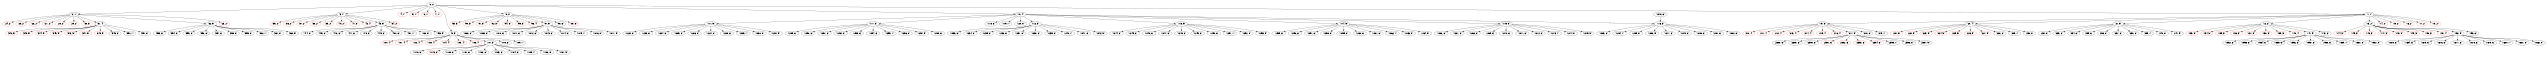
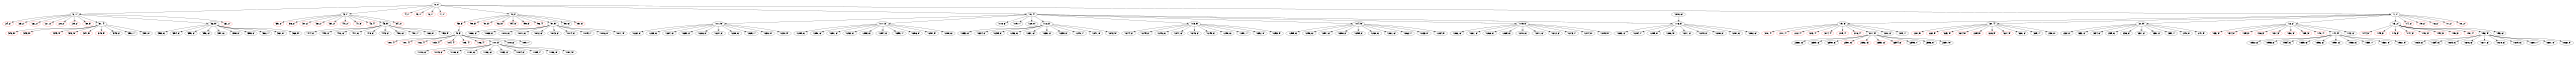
  digraph {
    "(0, 0)"
    "(1, 1)"
    "(2, 1)"
    "(3, 1)"
    "(4, 1)" [color=red]
    "(5, 1)" [color=red]
    "(6, 1)" [color=red]
    "(7, 1)" [color=red]
    "(8, 2)"
    "(9, 3)"
    "(10, 4)"
    "(12, 2)"
    "(13, 2)"
    "(14, 2)" [color=red]
    "(15, 2)" [color=red]
    "(16, 2)" [color=red]
    "(17, 2)" [color=red]
    "(18, 2)" [color=red]
    "(19, 3)"
    "(20, 4)"
    "(21, 5)"
    "(23, 2)" [color=red]
    "(24, 2)" [color=red]
    "(25, 2)" [color=red]
    "(26, 2)" [color=red]
    "(27, 2)" [color=red]
    "(28, 2)" [color=red]
    "(29, 2)" [color=red]
    "(30, 3)" [color=red]
    "(31, 4)"
    "(32, 5)"
    "(34, 2)" [color=red]
    "(35, 2)" [color=red]
    "(36, 2)" [color=red]
    "(37, 2)" [color=red]
    "(38, 2)" [color=red]
    "(39, 2)" [color=red]
    "(40, 2)" [color=red]
    "(41, 3)" [color=red]
    "(42, 4)" [color=red]
    "(43, 5)"
    "(89, 3)" [color=red]
    "(90, 3)" [color=red]
    "(91, 3)" [color=red]
    "(92, 3)" [color=red]
    "(93, 3)" [color=red]
    "(94, 3)" [color=red]
    "(95, 3)" [color=red]
    "(96, 4)" [color=red]
    "(97, 5)"
    "(98, 6)"
    "(100, 4)" [color=red]
    "(101, 4)" [color=red]
    "(102, 4)" [color=red]
    "(103, 4)" [color=red]
    "(104, 4)" [color=red]
    "(105, 4)" [color=red]
    "(106, 4)" [color=red]
    "(107, 5)"
    "(108, 6)"
    "(109, 7)"
    "(111, 5)"
    "(112, 5)"
    "(113, 5)"
    "(114, 5)"
    "(115, 5)"
    "(116, 5)"
    "(117, 5)"
    "(118, 6)"
    "(119, 7)"
    "(120, 8)"
    "(133, 3)" [color=red]
    "(134, 3)" [color=red]
    "(135, 3)" [color=red]
    "(136, 3)" [color=red]
    "(137, 3)" [color=red]
    "(138, 3)" [color=red]
    "(139, 3)" [color=red]
    "(140, 4)" [color=red]
    "(141, 5)"
    "(142, 6)"
    "(144, 3)" [color=red]
    "(145, 3)" [color=red]
    "(146, 3)" [color=red]
    "(147, 3)" [color=red]
    "(148, 3)" [color=red]
    "(149, 3)" [color=red]
    "(150, 3)" [color=red]
    "(151, 4)" [color=red]
    "(152, 5)"
    "(153, 6)"
    "(210, 4)" [color=red]
    "(211, 4)" [color=red]
    "(212, 4)" [color=red]
    "(213, 4)" [color=red]
    "(214, 4)" [color=red]
    "(215, 4)" [color=red]
    "(216, 4)" [color=red]
    "(217, 5)"
    "(218, 6)"
    "(219, 7)"
    "(221, 5)" [color=red]
    "(222, 5)" [color=red]
    "(223, 5)" [color=red]
    "(224, 5)" [color=red]
    "(225, 5)" [color=red]
    "(226, 5)" [color=red]
    "(227, 5)" [color=red]
    "(228, 6)"
    "(229, 7)"
    "(230, 8)"
    "(232, 6)"
    "(233, 6)"
    "(234, 6)"
    "(235, 6)"
    "(236, 6)"
    "(237, 6)"
    "(238, 6)"
    "(239, 7)"
    "(240, 8)"
    "(241, 9)"
    "(342, 5)" [color=red]
    "(343, 5)" [color=red]
-   "(344, 5)" [color=red]
    "(345, 5)" [color=red]
    "(346, 5)" [color=red]
    "(347, 5)" [color=red]
    "(348, 5)" [color=red]
    "(349, 6)"
    "(350, 7)"
    "(351, 8)"
    "(353, 6)"
    "(354, 6)"
    "(355, 6)"
    "(356, 6)"
    "(357, 6)"
    "(358, 6)"
    "(359, 6)"
    "(360, 7)"
    "(361, 8)"
    "(362, 9)"
    "(474, 6)"
    "(475, 6)"
    "(476, 6)"
    "(477, 6)"
    "(478, 6)"
    "(479, 6)"
    "(480, 6)"
    "(481, 7)"
    n150 [label="(182, 8)"]
    "(483, 9)"
    "(1068, 6)"
    "(1069, 6)"
    "(1070, 6)"
    "(1071, 6)"
    "(1072, 6)"
    "(1073, 6)"
    "(1074, 6)"
    "(1075, 7)"
    "(1076, 8)"
    "(1077, 9)"
    "(1178, 6)"
    "(1179, 6)" [color=red]
    "(1180, 6)"
    "(1181, 6)"
    "(1182, 6)"
    "(1183, 6)"
    "(1184, 6)"
    "(1185, 7)"
    "(1186, 8)"
    "(1187, 9)"
    "(1222, 6)"
    "(1223, 6)"
    "(1224, 6)"
    "(1225, 6)"
    "(1226, 6)"
    "(1227, 6)"
    "(1228, 6)"
    "(1229, 7)"
    "(1230, 8)"
    "(1231, 9)"
    "(1233, 6)"
    "(1234, 6)"
    "(1235, 6)"
    "(1236, 6)"
    "(1237, 6)"
    "(1238, 6)"
    "(1239, 6)"
    "(1240, 7)"
    "(1241, 8)"
    "(1242, 9)"
    "(1244, 6)"
    "(1245, 6)"
    "(1246, 6)"
    "(1247, 6)"
    "(1248, 6)"
    "(1249, 6)"
    "(1250, 6)"
    "(1251, 7)"
    "(1252, 8)"
    "(1253, 9)"
    "(1255, 6)"
    "(1256, 6)"
    "(1257, 6)"
    "(1258, 6)"
    "(1259, 6)"
    "(1260, 6)"
    "(1261, 6)"
    "(1262, 7)"
    "(1263, 8)"
    "(1264, 9)"
    "(1266, 6)"
    "(1267, 6)"
    "(1268, 6)"
    "(1269, 6)"
    "(1270, 6)"
    "(1271, 6)"
    "(1272, 6)"
    "(1273, 7)"
    "(1274, 8)"
    "(1275, 9)"
    "(1277, 6)"
    "(1279, 6)"
    "(1280, 6)"
    "(1281, 6)"
    "(1282, 6)"
    "(1283, 6)"
    "(1284, 7)"
    "(1285, 8)"
    "(1286, 9)"
    "(1288, 6)"
    "(1289, 6)"
    "(1290, 6)"
    "(1291, 6)"
    "(1292, 6)"
    "(1293, 6)"
    "(1294, 6)"
    "(1295, 7)"
    "(1296, 8)"
    "(1297, 9)"
    "(1552, 6)"
    "(1553, 6)"
    "(1554, 6)"
    "(1555, 6)"
    "(1556, 6)"
    "(1557, 6)"
    "(1558, 6)"
    "(1559, 7)"
    "(1560, 8)"
    "(1561, 9)"
    "(1673, 6)"
    n252 [label="(1654, 6)"]
    "(1675, 6)"
    "(1676, 6)"
    "(1677, 6)"
    "(1678, 6)"
    "(1679, 6)"
    "(1680, 7)"
    "(1681, 8)"
    "(1682, 9)"
    "(2388, 6)"
    "(2389, 6)"
    "(2390, 6)"
    "(2391, 6)" [color=red]
    "(2392, 6)" [color=red]
    "(2393, 6)" [color=red]
    "(2394, 6)" [color=red]
    "(2395, 7)"
    "(2396, 8)"
    "(2397, 9)"
    "(1278, 6)"
    "(0, 0)" -> "(1, 1)"
    "(0, 0)" -> "(2, 1)"
    "(0, 0)" -> "(3, 1)"
    "(0, 0)" -> "(4, 1)"
    "(0, 0)" -> "(5, 1)"
    "(0, 0)" -> "(6, 1)"
    "(0, 0)" -> "(7, 1)"
    "(0, 0)" -> "(8, 2)"
-   "(0, 0)" -> "(9, 3)"
+   "(93, 3)" -> "(9, 3)"
    "(0, 0)" -> "(10, 4)"
    "(1, 1)" -> "(12, 2)"
    "(1, 1)" -> "(13, 2)"
    "(1, 1)" -> "(14, 2)"
    "(1, 1)" -> "(15, 2)"
    "(1, 1)" -> "(16, 2)"
    "(1, 1)" -> "(17, 2)"
    "(1, 1)" -> "(18, 2)"
    "(1, 1)" -> "(19, 3)"
    "(1, 1)" -> "(20, 4)"
    "(1, 1)" -> "(21, 5)"
    "(2, 1)" -> "(23, 2)"
    "(2, 1)" -> "(24, 2)"
    "(2, 1)" -> "(25, 2)"
    "(2, 1)" -> "(26, 2)"
    "(2, 1)" -> "(27, 2)"
    "(2, 1)" -> "(28, 2)"
    "(2, 1)" -> "(29, 2)"
    "(2, 1)" -> "(30, 3)"
    "(2, 1)" -> "(31, 4)"
    "(2, 1)" -> "(32, 5)"
    "(3, 1)" -> "(34, 2)"
    "(3, 1)" -> "(35, 2)"
    "(3, 1)" -> "(36, 2)"
    "(3, 1)" -> "(37, 2)"
    "(3, 1)" -> "(38, 2)"
    "(3, 1)" -> "(39, 2)"
    "(3, 1)" -> "(40, 2)"
    "(3, 1)" -> "(41, 3)"
    "(3, 1)" -> "(42, 4)"
    "(3, 1)" -> "(43, 5)"
    "(8, 2)" -> "(89, 3)"
    "(8, 2)" -> "(90, 3)"
    "(8, 2)" -> "(91, 3)"
    "(8, 2)" -> "(92, 3)"
    "(8, 2)" -> "(93, 3)"
    "(8, 2)" -> "(94, 3)"
    "(8, 2)" -> "(95, 3)"
    "(8, 2)" -> "(96, 4)"
    "(8, 2)" -> "(97, 5)"
    "(8, 2)" -> "(98, 6)"
    "(9, 3)" -> "(100, 4)"
    "(9, 3)" -> "(101, 4)"
    "(9, 3)" -> "(102, 4)"
    "(9, 3)" -> "(103, 4)"
    "(9, 3)" -> "(104, 4)"
    "(9, 3)" -> "(105, 4)"
    "(9, 3)" -> "(106, 4)"
    "(9, 3)" -> "(107, 5)"
    "(9, 3)" -> "(108, 6)"
    "(9, 3)" -> "(109, 7)"
    "(10, 4)" -> "(111, 5)"
    "(10, 4)" -> "(112, 5)"
    "(10, 4)" -> "(113, 5)"
    "(10, 4)" -> "(114, 5)"
    "(10, 4)" -> "(115, 5)"
    "(10, 4)" -> "(116, 5)"
    "(10, 4)" -> "(117, 5)"
    "(10, 4)" -> "(118, 6)"
    "(10, 4)" -> "(119, 7)"
    "(10, 4)" -> "(120, 8)"
    "(12, 2)" -> "(133, 3)"
    "(12, 2)" -> "(134, 3)"
    "(12, 2)" -> "(135, 3)"
    "(12, 2)" -> "(136, 3)"
    "(12, 2)" -> "(137, 3)"
    "(12, 2)" -> "(138, 3)"
    "(12, 2)" -> "(139, 3)"
    "(12, 2)" -> "(140, 4)"
    "(12, 2)" -> "(141, 5)"
    "(12, 2)" -> "(142, 6)"
    "(13, 2)" -> "(144, 3)"
    "(13, 2)" -> "(145, 3)"
    "(13, 2)" -> "(146, 3)"
    "(13, 2)" -> "(147, 3)"
    "(13, 2)" -> "(148, 3)"
    "(13, 2)" -> "(149, 3)"
    "(13, 2)" -> "(150, 3)"
    "(13, 2)" -> "(151, 4)"
    "(13, 2)" -> "(152, 5)"
    "(13, 2)" -> "(153, 6)"
    "(19, 3)" -> "(210, 4)"
    "(19, 3)" -> "(211, 4)"
    "(19, 3)" -> "(212, 4)"
    "(19, 3)" -> "(213, 4)"
    "(19, 3)" -> "(214, 4)"
    "(19, 3)" -> "(215, 4)"
    "(19, 3)" -> "(216, 4)"
    "(19, 3)" -> "(217, 5)"
    "(19, 3)" -> "(218, 6)"
    "(19, 3)" -> "(219, 7)"
    "(20, 4)" -> "(221, 5)"
    "(20, 4)" -> "(222, 5)"
    "(20, 4)" -> "(223, 5)"
    "(20, 4)" -> "(224, 5)"
    "(20, 4)" -> "(225, 5)"
    "(20, 4)" -> "(226, 5)"
    "(20, 4)" -> "(227, 5)"
    "(20, 4)" -> "(228, 6)"
    "(20, 4)" -> "(229, 7)"
    "(20, 4)" -> "(230, 8)"
    "(21, 5)" -> "(232, 6)"
    "(21, 5)" -> "(233, 6)"
    "(21, 5)" -> "(234, 6)"
    "(21, 5)" -> "(235, 6)"
    "(21, 5)" -> "(236, 6)"
    "(21, 5)" -> "(237, 6)"
    "(21, 5)" -> "(238, 6)"
    "(21, 5)" -> "(239, 7)"
    "(21, 5)" -> "(240, 8)"
    "(21, 5)" -> "(241, 9)"
    "(31, 4)" -> "(342, 5)"
    "(31, 4)" -> "(343, 5)"
-   "(31, 4)" -> "(344, 5)"
    "(31, 4)" -> "(345, 5)"
    "(31, 4)" -> "(346, 5)"
    "(31, 4)" -> "(347, 5)"
    "(31, 4)" -> "(348, 5)"
    "(31, 4)" -> "(349, 6)"
    "(31, 4)" -> "(350, 7)"
    "(31, 4)" -> "(351, 8)"
    "(32, 5)" -> "(353, 6)"
    "(32, 5)" -> "(354, 6)"
    "(32, 5)" -> "(355, 6)"
    "(32, 5)" -> "(356, 6)"
    "(32, 5)" -> "(357, 6)"
    "(32, 5)" -> "(358, 6)"
    "(32, 5)" -> "(359, 6)"
    "(32, 5)" -> "(360, 7)"
    "(32, 5)" -> "(361, 8)"
    "(32, 5)" -> "(362, 9)"
    "(43, 5)" -> "(474, 6)"
    "(43, 5)" -> "(475, 6)"
    "(43, 5)" -> "(476, 6)"
    "(43, 5)" -> "(477, 6)"
    "(43, 5)" -> "(478, 6)"
    "(43, 5)" -> "(479, 6)"
    "(43, 5)" -> "(480, 6)"
    "(43, 5)" -> "(481, 7)"
    "(43, 5)" -> n150
    "(43, 5)" -> "(483, 9)"
    "(97, 5)" -> "(1068, 6)"
    "(97, 5)" -> "(1069, 6)"
    "(97, 5)" -> "(1070, 6)"
    "(97, 5)" -> "(1071, 6)"
    "(97, 5)" -> "(1072, 6)"
    "(97, 5)" -> "(1073, 6)"
    "(97, 5)" -> "(1074, 6)"
    "(97, 5)" -> "(1075, 7)"
    "(97, 5)" -> "(1076, 8)"
    "(97, 5)" -> "(1077, 9)"
    "(107, 5)" -> "(1178, 6)"
    "(107, 5)" -> "(1179, 6)"
    "(107, 5)" -> "(1180, 6)"
    "(107, 5)" -> "(1181, 6)"
    "(107, 5)" -> "(1182, 6)"
    "(107, 5)" -> "(1183, 6)"
    "(107, 5)" -> "(1184, 6)"
    "(107, 5)" -> "(1185, 7)"
    "(107, 5)" -> "(1186, 8)"
    "(107, 5)" -> "(1187, 9)"
    "(111, 5)" -> "(1222, 6)"
    "(111, 5)" -> "(1223, 6)"
    "(111, 5)" -> "(1224, 6)"
    "(111, 5)" -> "(1225, 6)"
    "(111, 5)" -> "(1226, 6)"
    "(111, 5)" -> "(1227, 6)"
    "(111, 5)" -> "(1228, 6)"
    "(111, 5)" -> "(1229, 7)"
    "(111, 5)" -> "(1230, 8)"
    "(111, 5)" -> "(1231, 9)"
    "(112, 5)" -> "(1233, 6)"
    "(112, 5)" -> "(1234, 6)"
    "(112, 5)" -> "(1235, 6)"
    "(112, 5)" -> "(1236, 6)"
    "(112, 5)" -> "(1237, 6)"
    "(112, 5)" -> "(1238, 6)"
    "(112, 5)" -> "(1239, 6)"
    "(112, 5)" -> "(1240, 7)"
    "(112, 5)" -> "(1241, 8)"
    "(112, 5)" -> "(1242, 9)"
    "(113, 5)" -> "(1244, 6)"
    "(113, 5)" -> "(1245, 6)"
    "(113, 5)" -> "(1246, 6)"
    "(113, 5)" -> "(1247, 6)"
    "(113, 5)" -> "(1248, 6)"
    "(113, 5)" -> "(1249, 6)"
    "(113, 5)" -> "(1250, 6)"
    "(113, 5)" -> "(1251, 7)"
    "(113, 5)" -> "(1252, 8)"
    "(113, 5)" -> "(1253, 9)"
    "(114, 5)" -> "(1255, 6)"
    "(114, 5)" -> "(1256, 6)"
    "(114, 5)" -> "(1257, 6)"
    "(114, 5)" -> "(1258, 6)"
    "(114, 5)" -> "(1259, 6)"
    "(114, 5)" -> "(1260, 6)"
    "(114, 5)" -> "(1261, 6)"
    "(114, 5)" -> "(1262, 7)"
    "(114, 5)" -> "(1263, 8)"
    "(114, 5)" -> "(1264, 9)"
    "(115, 5)" -> "(1266, 6)"
    "(115, 5)" -> "(1267, 6)"
    "(115, 5)" -> "(1268, 6)"
    "(115, 5)" -> "(1269, 6)"
    "(115, 5)" -> "(1270, 6)"
    "(115, 5)" -> "(1271, 6)"
    "(115, 5)" -> "(1272, 6)"
    "(115, 5)" -> "(1273, 7)"
    "(115, 5)" -> "(1274, 8)"
    "(115, 5)" -> "(1275, 9)"
    "(116, 5)" -> "(1277, 6)"
    "(116, 5)" -> "(1279, 6)"
    "(116, 5)" -> "(1280, 6)"
    "(116, 5)" -> "(1281, 6)"
    "(116, 5)" -> "(1282, 6)"
    "(116, 5)" -> "(1283, 6)"
    "(116, 5)" -> "(1284, 7)"
    "(116, 5)" -> "(1285, 8)"
    "(116, 5)" -> "(1286, 9)"
    "(117, 5)" -> "(1288, 6)"
    "(117, 5)" -> "(1289, 6)"
    "(117, 5)" -> "(1290, 6)"
    "(117, 5)" -> "(1291, 6)"
    "(117, 5)" -> "(1292, 6)"
    "(117, 5)" -> "(1293, 6)"
    "(117, 5)" -> "(1294, 6)"
    "(117, 5)" -> "(1295, 7)"
    "(117, 5)" -> "(1296, 8)"
    "(117, 5)" -> "(1297, 9)"
    "(141, 5)" -> "(1552, 6)"
    "(141, 5)" -> "(1553, 6)"
    "(141, 5)" -> "(1554, 6)"
    "(141, 5)" -> "(1555, 6)"
    "(141, 5)" -> "(1556, 6)"
    "(141, 5)" -> "(1557, 6)"
    "(141, 5)" -> "(1558, 6)"
    "(141, 5)" -> "(1559, 7)"
    "(141, 5)" -> "(1560, 8)"
    "(141, 5)" -> "(1561, 9)"
    "(152, 5)" -> "(1673, 6)"
    "(152, 5)" -> n252
    "(152, 5)" -> "(1675, 6)"
    "(152, 5)" -> "(1676, 6)"
    "(152, 5)" -> "(1677, 6)"
    "(152, 5)" -> "(1678, 6)"
    "(152, 5)" -> "(1679, 6)"
    "(152, 5)" -> "(1680, 7)"
    "(152, 5)" -> "(1681, 8)"
    "(152, 5)" -> "(1682, 9)"
    "(217, 5)" -> "(2388, 6)"
    "(217, 5)" -> "(2389, 6)"
    "(217, 5)" -> "(2390, 6)"
    "(217, 5)" -> "(2391, 6)"
    "(217, 5)" -> "(2392, 6)"
    "(217, 5)" -> "(2393, 6)"
    "(217, 5)" -> "(2394, 6)"
    "(217, 5)" -> "(2395, 7)"
    "(217, 5)" -> "(2396, 8)"
    "(217, 5)" -> "(2397, 9)"
    "(1278, 6)" -> "(116, 5)"
  }
